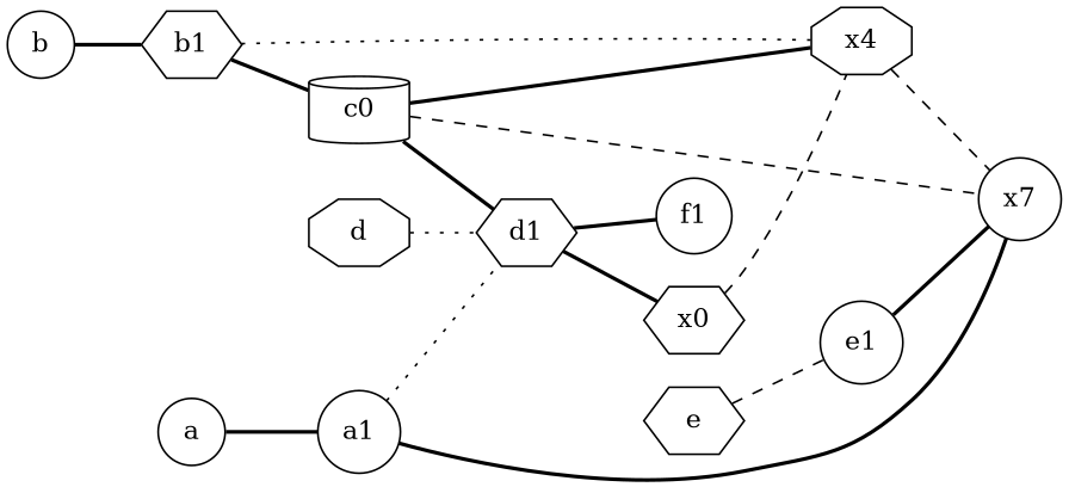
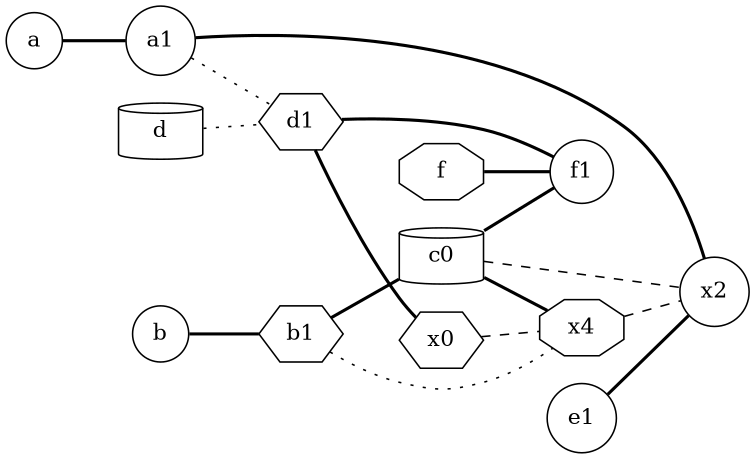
  graph {
    rankdir=LR
    node [labelfontsize=50 shape=circle]
    edge [style=bold]
    b1 [shape=hexagon]
    b
    n3 [label=x4 shape=octagon]
    n4 [label=c0 shape=cylinder]
    a1
-   x2 [label=x7]
+   x2
    d1 [shape=hexagon]
    x0 [shape=hexagon]
    f1
-   e [shape=hexagon]
    e1
    a
-   d [shape=octagon]
+   f [shape=octagon]
+   d [shape=cylinder]
    b1 -- n3 [style=dotted]
    b1 -- n4
    b -- b1
    n3 -- x2 [style=dashed]
    n4 -- n3
    n4 -- x2 [style=dashed]
-   n4 -- d1
+   n4 -- f1
    a1 -- x2
    a1 -- d1 [style=dotted]
    d1 -- x0
    d1 -- f1
    x0 -- n3 [style=dashed]
-   e -- e1 [style=dashed]
    e1 -- x2
    a -- a1
+   f -- f1
    d -- d1 [style=dotted]
  }
